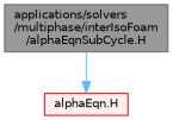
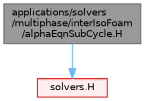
  digraph {
    node [fontname=Helvetica fontsize=10 shape=box style=filled]
    n1 [color=gray40 fillcolor=grey60 fontcolor=black height=0.2 label="applications/solvers\l/multiphase/interIsoFoam\l/alphaEqnSubCycle.H" width=0.4]
-   n2 [color=red fillcolor="#FFF0F0" height=0.2 label="alphaEqn.H" width=0.4]
+   n2 [color=red fillcolor="#FFF0F0" height=0.2 label="solvers.H" width=0.4]
    n1 -> n2 [color=steelblue1 fontname=Helvetica fontsize=10 labelfontname=Helvetica labelfontsize=10 style=solid]
  }
